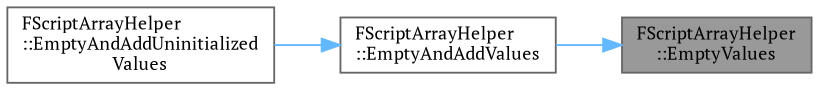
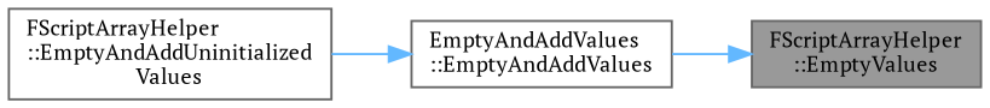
  digraph {
    fontname="PT Serif"
    rankdir=RL
    node [color=grey40 fillcolor=white fontname="PT Serif" fontsize=10 shape=box style=filled]
    edge [color=steelblue1 dir=back fontname="PT Serif" fontsize=10 labelfontname=Helvetica labelfontsize=10 style=solid]
    n1 [color=gray40 fillcolor=grey60 fontcolor=black height=0.2 label="FScriptArrayHelper\l::EmptyValues" width=0.4]
-   n2 [height=0.2 label="FScriptArrayHelper\l::EmptyAndAddValues" width=0.4]
+   n2 [height=0.2 label="EmptyAndAddValues\l::EmptyAndAddValues" width=0.4]
    n3 [height=0.2 label="FScriptArrayHelper\l::EmptyAndAddUninitialized\lValues" width=0.4]
    n1 -> n2
    n2 -> n3
  }
